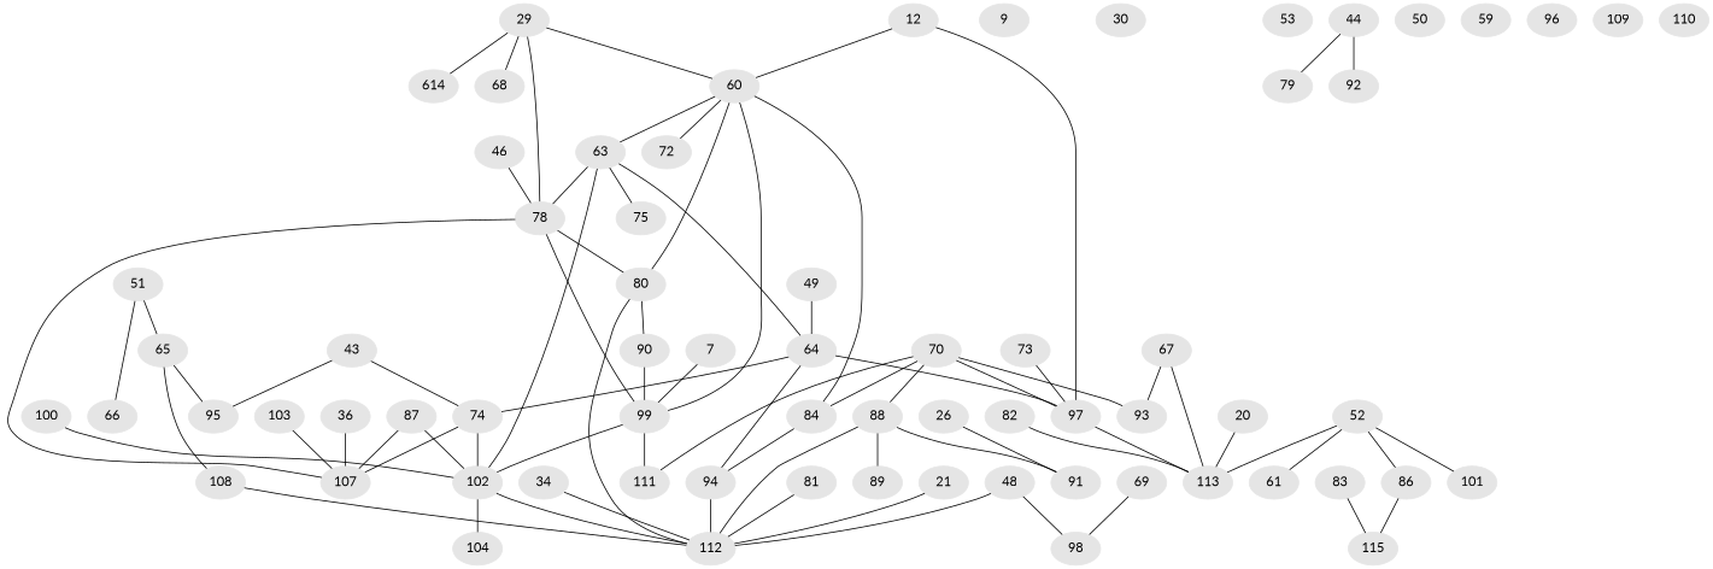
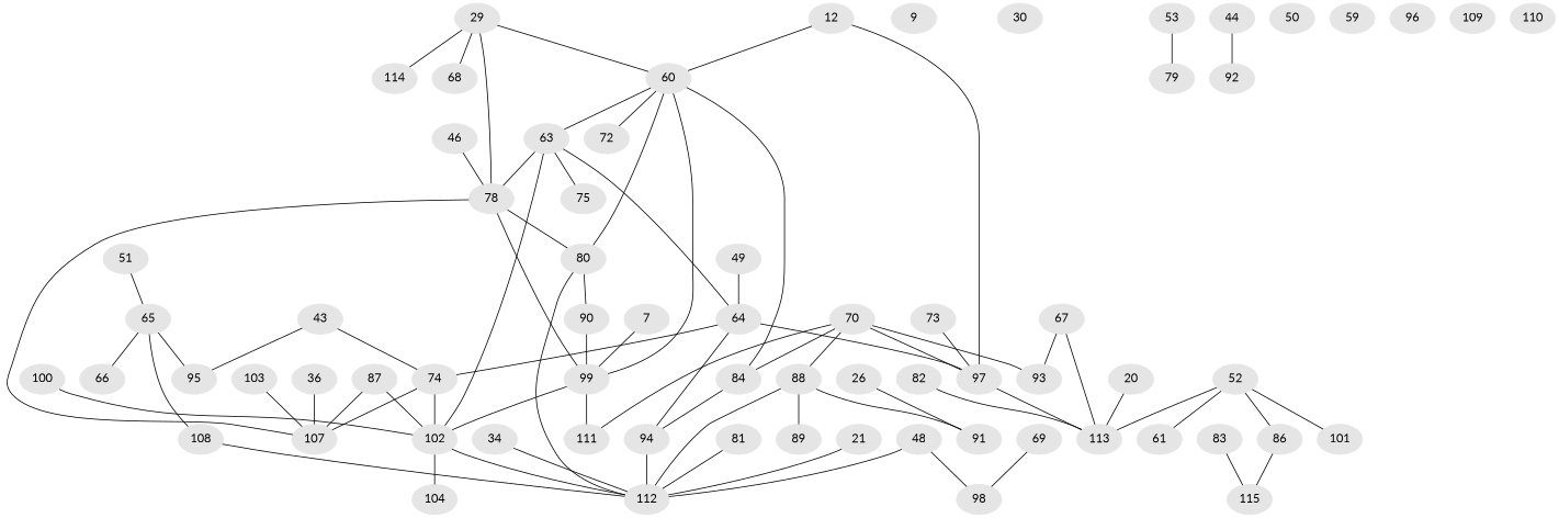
  graph {
    fontname=Lato
    node [color=gray90 fontname=Lato style=filled]
    edge [fontname=Lato]
    99 [super="+27"]
    102 [super="+85+19"]
    111
    7
    9
    12 [super="+5"]
    60
    97 [super="+46"]
    63 [super="+56"]
    72
    80 [super="+71"]
    84 [super="+45"]
    113 [super="+37"]
    20
    112 [super="+55+105"]
    21
    26
    91
    29
    68
    78 [super="+25+2+62"]
-   114 [label=614]
+   114
    107 [super="+106"]
    30
    34
    36
    43
    74
    95
    44 [super="+41"]
    79 [super="+15"]
    92
    48 [super="+10"]
    98
    49
    64
    94 [super="+31"]
    50
    51
    65
    66
    108 [super="+57"]
    52 [super="+28"]
    61
    86 [super="+39+38"]
    101
    115
    53
    59
    75
    90 [super="+58+35"]
    104
    93 [super="+33"]
    67
    69
    70 [super="+22+23+13"]
    88
    89
    73
    n60 [label=46]
    81
    82
    83
    87
    96 [super="+6"]
    100 [super="+3"]
    103
    109
    110
    99 -- 102
    99 -- 111
    102 -- 112
    102 -- 104
    7 -- 99
    12 -- 60
    12 -- 97
    60 -- 99 [weight=2]
    60 -- 63
    60 -- 72
    60 -- 80
    60 -- 84
    97 -- 113
    63 -- 102
    63 -- 78
    63 -- 64
    63 -- 75
    80 -- 112
    80 -- 90
    84 -- 94
    20 -- 113
    21 -- 112
    26 -- 91
    29 -- 60
    29 -- 68
    29 -- 78
    29 -- 114
    78 -- 99
    78 -- 80 [weight=2]
    78 -- 107
    34 -- 112
    36 -- 107
    43 -- 74
    43 -- 95
    74 -- 102
    74 -- 107
-   44 -- 79
+   53 -- 79
    44 -- 92
    48 -- 112
    48 -- 98
    49 -- 64
    64 -- 97
    64 -- 74
    64 -- 94
    94 -- 112 [weight=3]
    51 -- 65
    65 -- 95
-   51 -- 66
+   65 -- 66
    65 -- 108
    108 -- 112
    52 -- 113
    52 -- 61
    52 -- 86
    52 -- 101
    86 -- 115
    90 -- 99
    67 -- 113
    67 -- 93
    69 -- 98
    70 -- 111
    70 -- 97 [weight=2]
    70 -- 84
    70 -- 93
    70 -- 88
    88 -- 112
    88 -- 91
    88 -- 89
    73 -- 97
    n60 -- 78
    81 -- 112
    82 -- 113
    83 -- 115
    87 -- 102
    87 -- 107
    100 -- 102
    103 -- 107
  }
